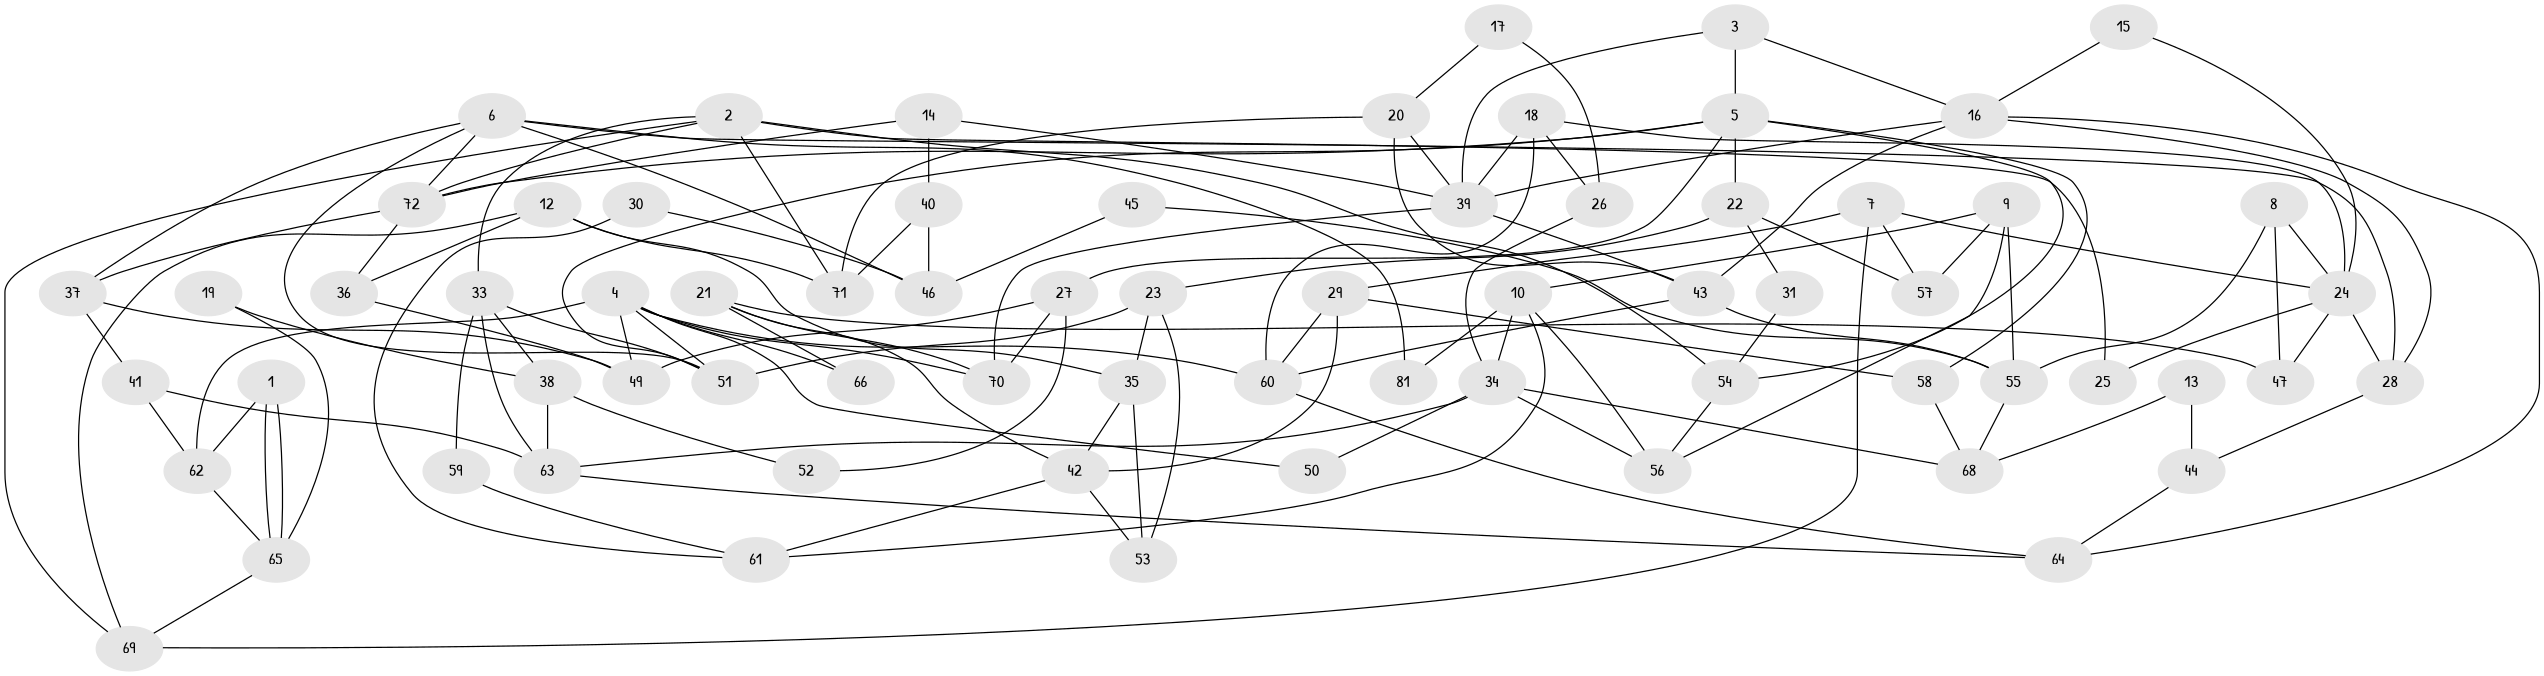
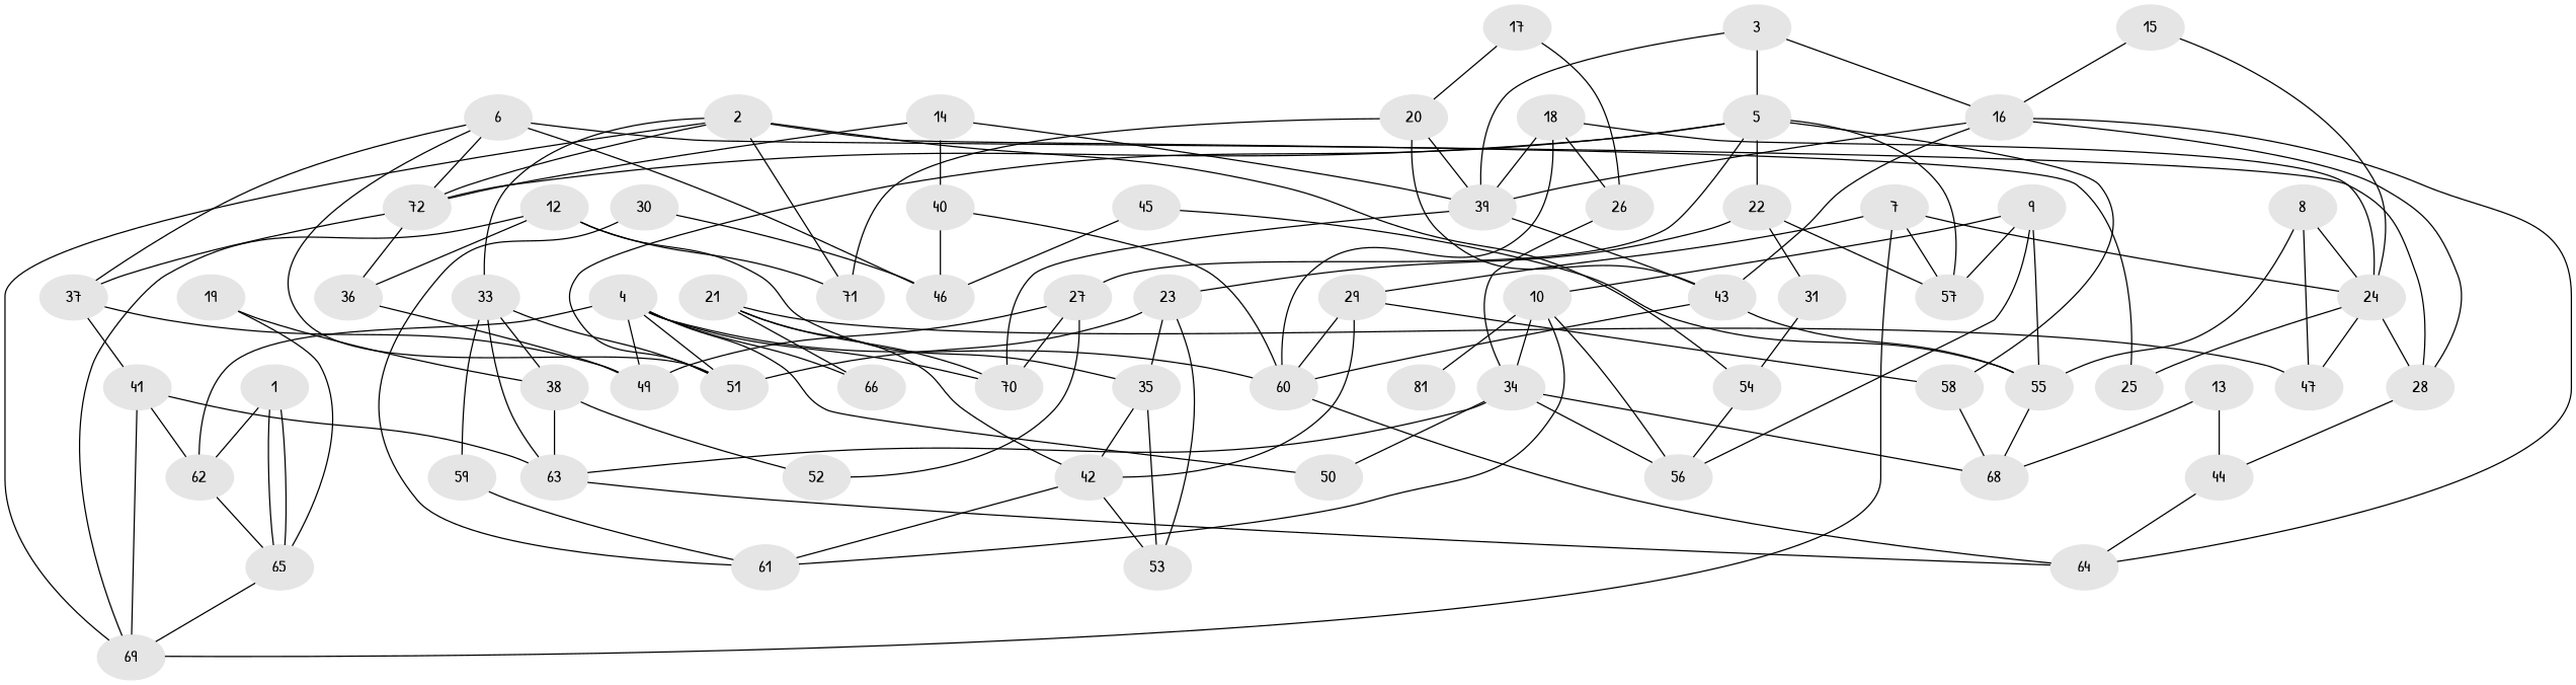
  graph {
    fontname="Patrick Hand"
    node [color=gray90 fontname="Patrick Hand" style=filled]
    edge [fontname="Patrick Hand"]
    1
    62
    65
    69
    2
    25
    n7 [label=72]
    33
    54
    71
    37
    36
    51
    59
    38
    63
    56
    3
    5
    16
    39
    22
    27
    58
    28
    43
    64
    70
    4
    50
    60
    66
    49
    61
    57
    23
    31
    52
    68
    6
    n41 [label=81]
    46
    44
    41
    7
    24
    29
    47
    42
    8
    55
    9
    10
    34
    12
    35
    53
    13
    14
    40
    15
    17
    20
    26
    18
    19
    21
    30
    45
    1 -- 62
    1 -- 65
    1 -- 65
    62 -- 65
    65 -- 69
    2 -- 69
    2 -- 25
    2 -- n7
    2 -- 33
    2 -- 54
    2 -- 71
    n7 -- 37
    n7 -- 36
    33 -- 51
    33 -- 59
    33 -- 38
    33 -- 63
    54 -- 56
    37 -- 49
    37 -- 41
    36 -- 49
    59 -- 61
    38 -- 63
    38 -- 52
    63 -- 64
    3 -- 5
    3 -- 16
    3 -- 39
    5 -- n7
-   5 -- 54
+   5 -- 57
    5 -- 51
    5 -- 22
    5 -- 27
    5 -- 58
    16 -- 39
    16 -- 28
    16 -- 43
    16 -- 64
    39 -- 43
    39 -- 70
    22 -- 57
    22 -- 23
    22 -- 31
    27 -- 70
    27 -- 49
    27 -- 52
    58 -- 68
    28 -- 44
    43 -- 60
    43 -- 55
    4 -- 62
    4 -- 51
    4 -- 70
    4 -- 50
    4 -- 60
    4 -- 66
    4 -- 49
    60 -- 64
    23 -- 51
    23 -- 35
    23 -- 53
    31 -- 54
    6 -- n7
    6 -- 37
    6 -- 51
    6 -- 28
-   6 -- n41
    6 -- 46
    44 -- 64
    41 -- 62
+   41 -- 69
    41 -- 63
    7 -- 69
    7 -- 57
    7 -- 24
    7 -- 29
    24 -- 25
    24 -- 28
    24 -- 47
    29 -- 58
    29 -- 60
    29 -- 42
    42 -- 61
    42 -- 53
    8 -- 24
    8 -- 47
    8 -- 55
    55 -- 68
    9 -- 56
    9 -- 57
    9 -- 55
    9 -- 10
    10 -- 56
    10 -- 61
    10 -- n41
    10 -- 34
    34 -- 63
    34 -- 56
    34 -- 50
    34 -- 68
    12 -- 69
    12 -- 71
    12 -- 36
    12 -- 35
    35 -- 42
    35 -- 53
    13 -- 68
    13 -- 44
    14 -- n7
    14 -- 39
    14 -- 40
-   40 -- 71
+   40 -- 60
    40 -- 46
    15 -- 16
    15 -- 24
    17 -- 20
    17 -- 26
    20 -- 71
    20 -- 39
    20 -- 43
    26 -- 34
    18 -- 39
    18 -- 60
    18 -- 24
    18 -- 26
    19 -- 65
    19 -- 38
    21 -- 70
    21 -- 66
    21 -- 47
    21 -- 42
    30 -- 61
    30 -- 46
    45 -- 46
    45 -- 55
  }
